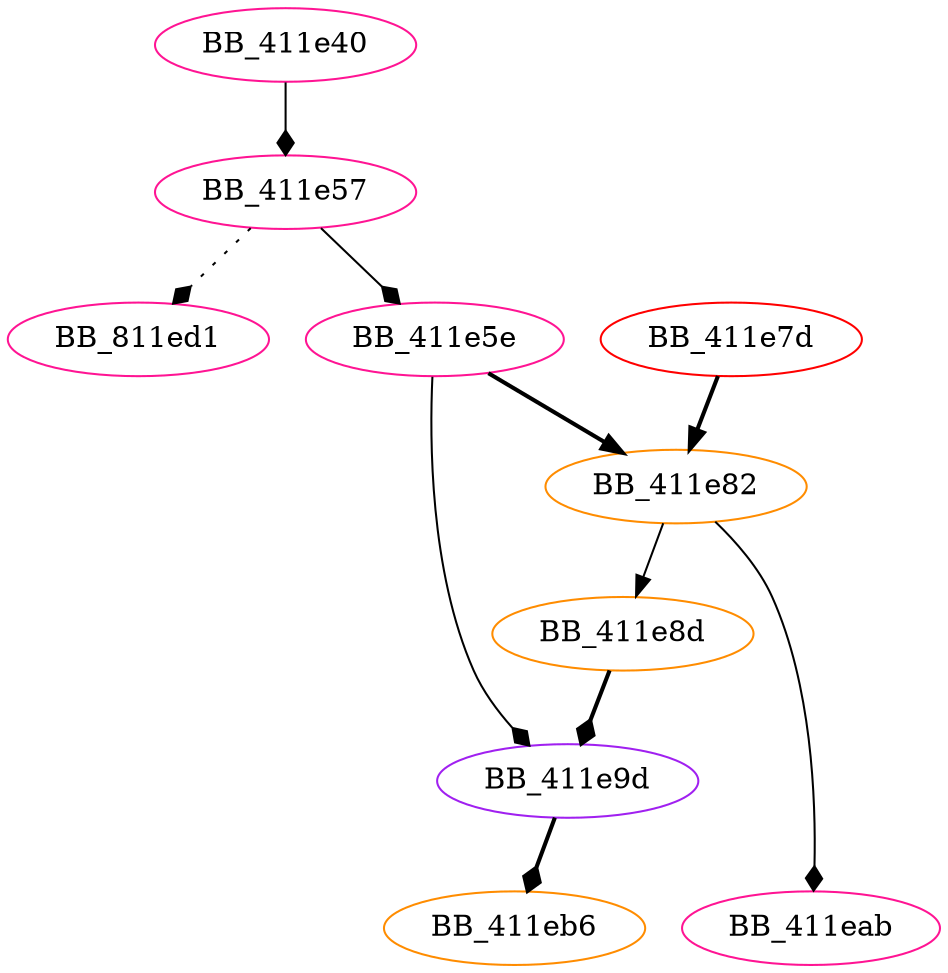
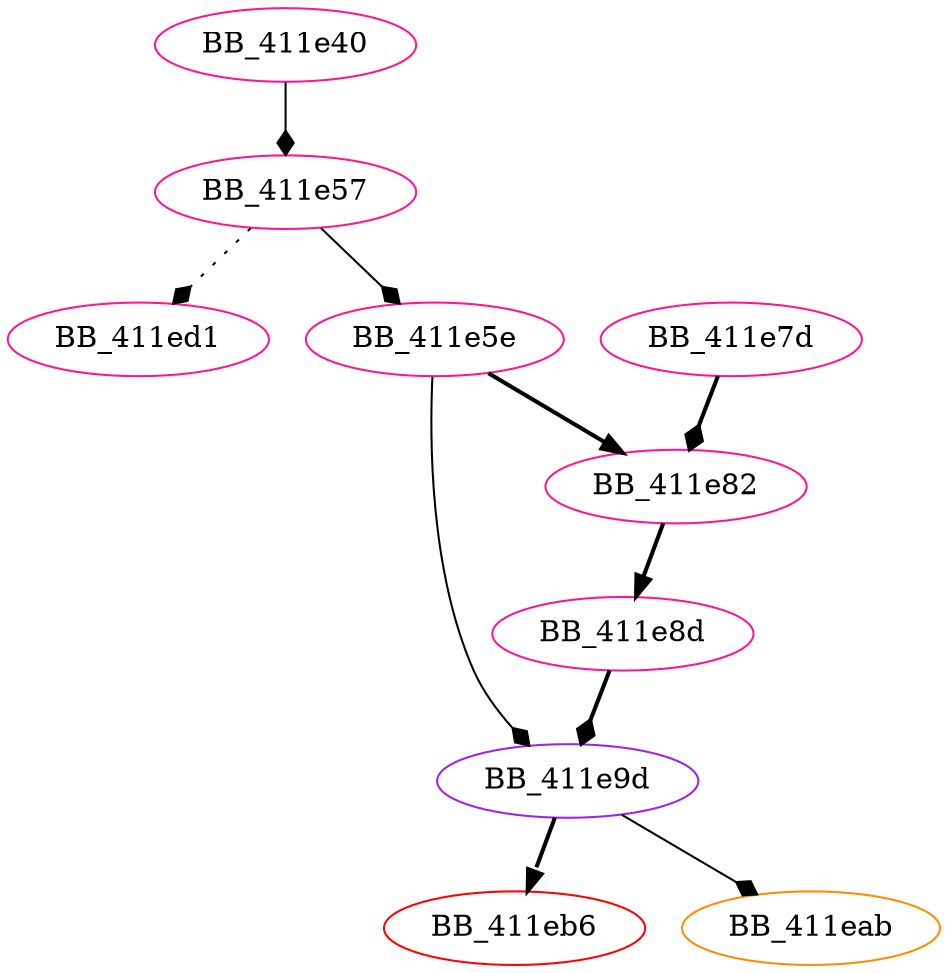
  digraph {
    node [color=deeppink]
    edge [arrowhead=diamond style=solid]
    BB_411e40
    BB_411e57
    BB_411e5e
-   BB_411ed1 [label=BB_811ed1]
-   BB_411e82 [color=darkorange]
+   BB_411ed1
+   BB_411e82
    BB_411e9d [color=purple]
-   BB_411e7d [color=red]
-   BB_411e8d [color=darkorange]
-   BB_411eb6 [color=darkorange]
-   BB_411eab
+   BB_411e7d
+   BB_411e8d
+   BB_411eb6 [color=red]
+   BB_411eab [color=darkorange]
    BB_411e40 -> BB_411e57
    BB_411e57 -> BB_411e5e
    BB_411e57 -> BB_411ed1 [style=dotted]
    BB_411e5e -> BB_411e82 [arrowhead=normal style=bold]
    BB_411e5e -> BB_411e9d
-   BB_411e82 -> BB_411e8d [arrowhead=normal]
-   BB_411e9d -> BB_411eb6 [style=bold]
-   BB_411e82 -> BB_411eab
-   BB_411e7d -> BB_411e82 [arrowhead=normal style=bold]
+   BB_411e82 -> BB_411e8d [arrowhead=normal style=bold]
+   BB_411e9d -> BB_411eb6 [arrowhead=normal style=bold]
+   BB_411e9d -> BB_411eab
+   BB_411e7d -> BB_411e82 [style=bold]
    BB_411e8d -> BB_411e9d [style=bold]
  }
